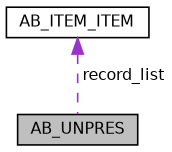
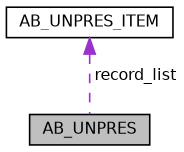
  digraph {
    node [color=black fontname=Helvetica fontsize=10 shape=record style=filled]
    n1 [fillcolor=grey75 fontcolor=black height=0.2 label=AB_UNPRES width=0.4]
-   n2 [fillcolor=white height=0.2 label=AB_ITEM_ITEM width=0.4]
+   n2 [fillcolor=white height=0.2 label=AB_UNPRES_ITEM width=0.4]
    n2 -> n1 [color=darkorchid3 dir=back fontname=Helvetica fontsize=10 label=" record_list" labelfontname=Helvetica labelfontsize=10 style=dashed]
  }
